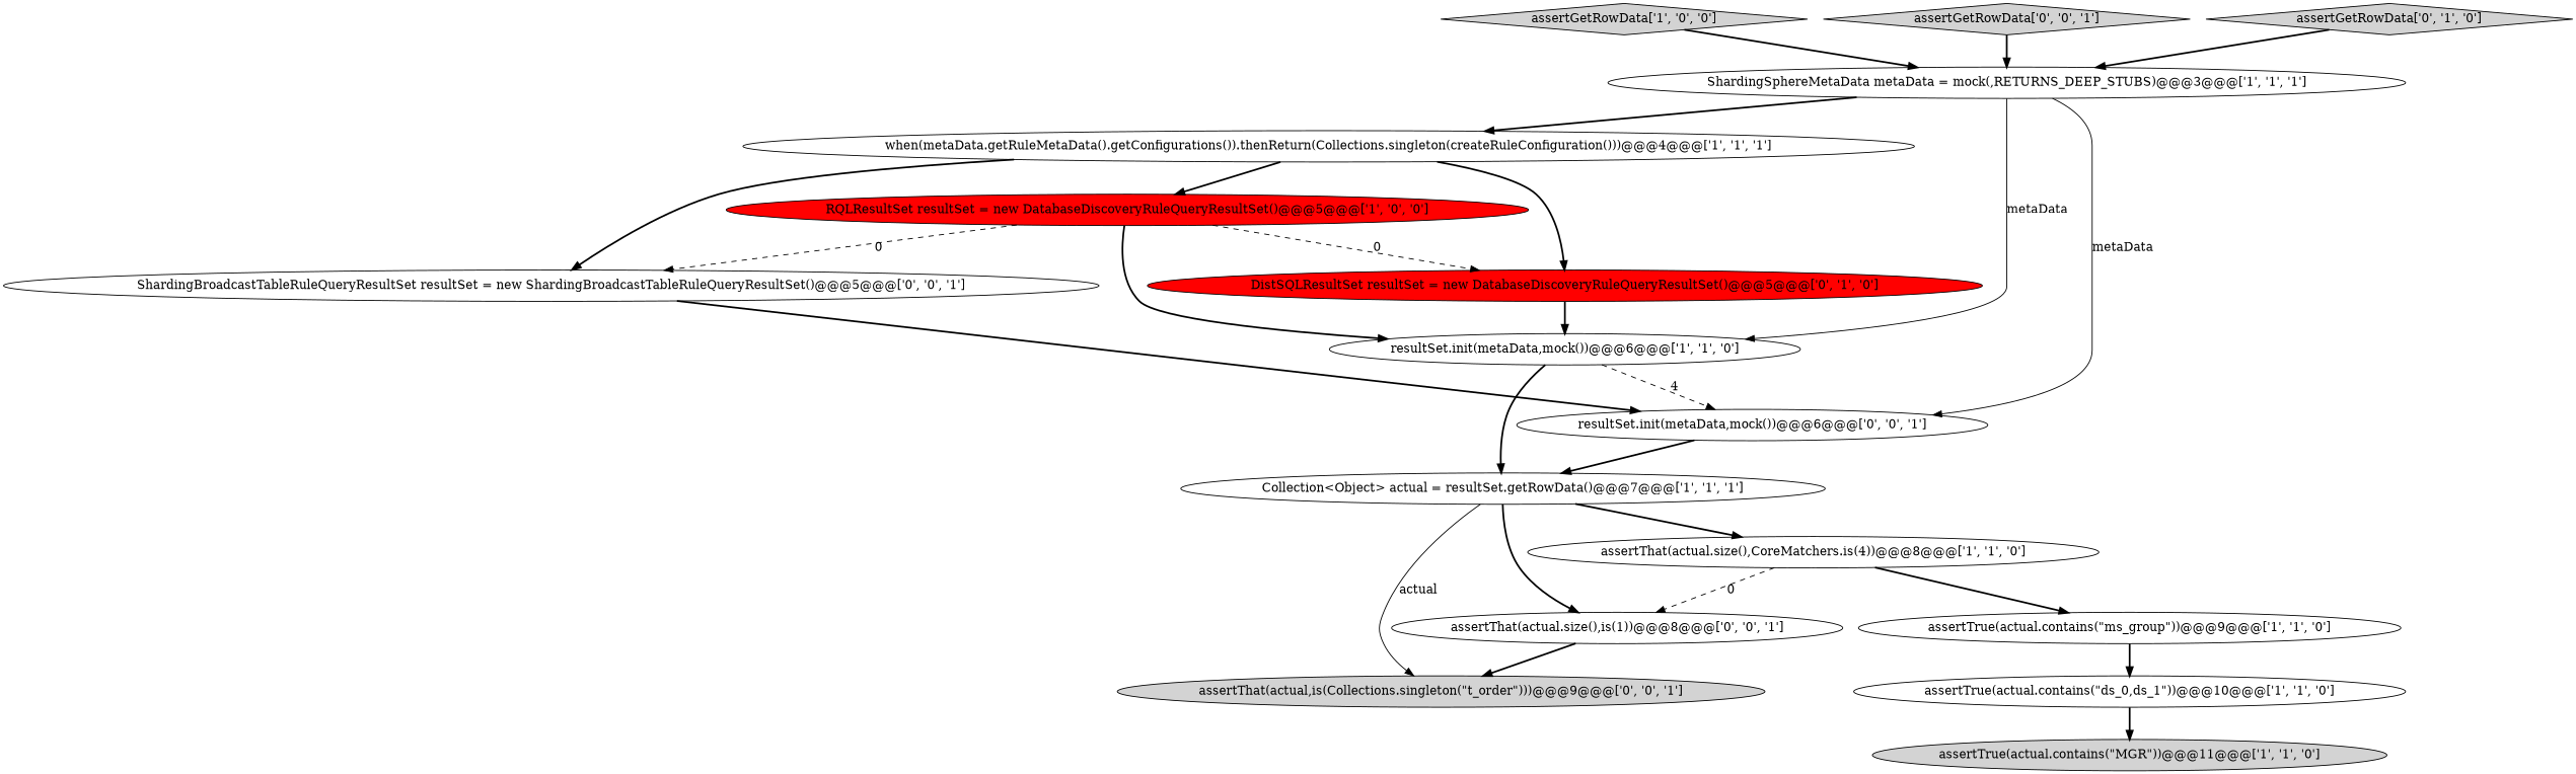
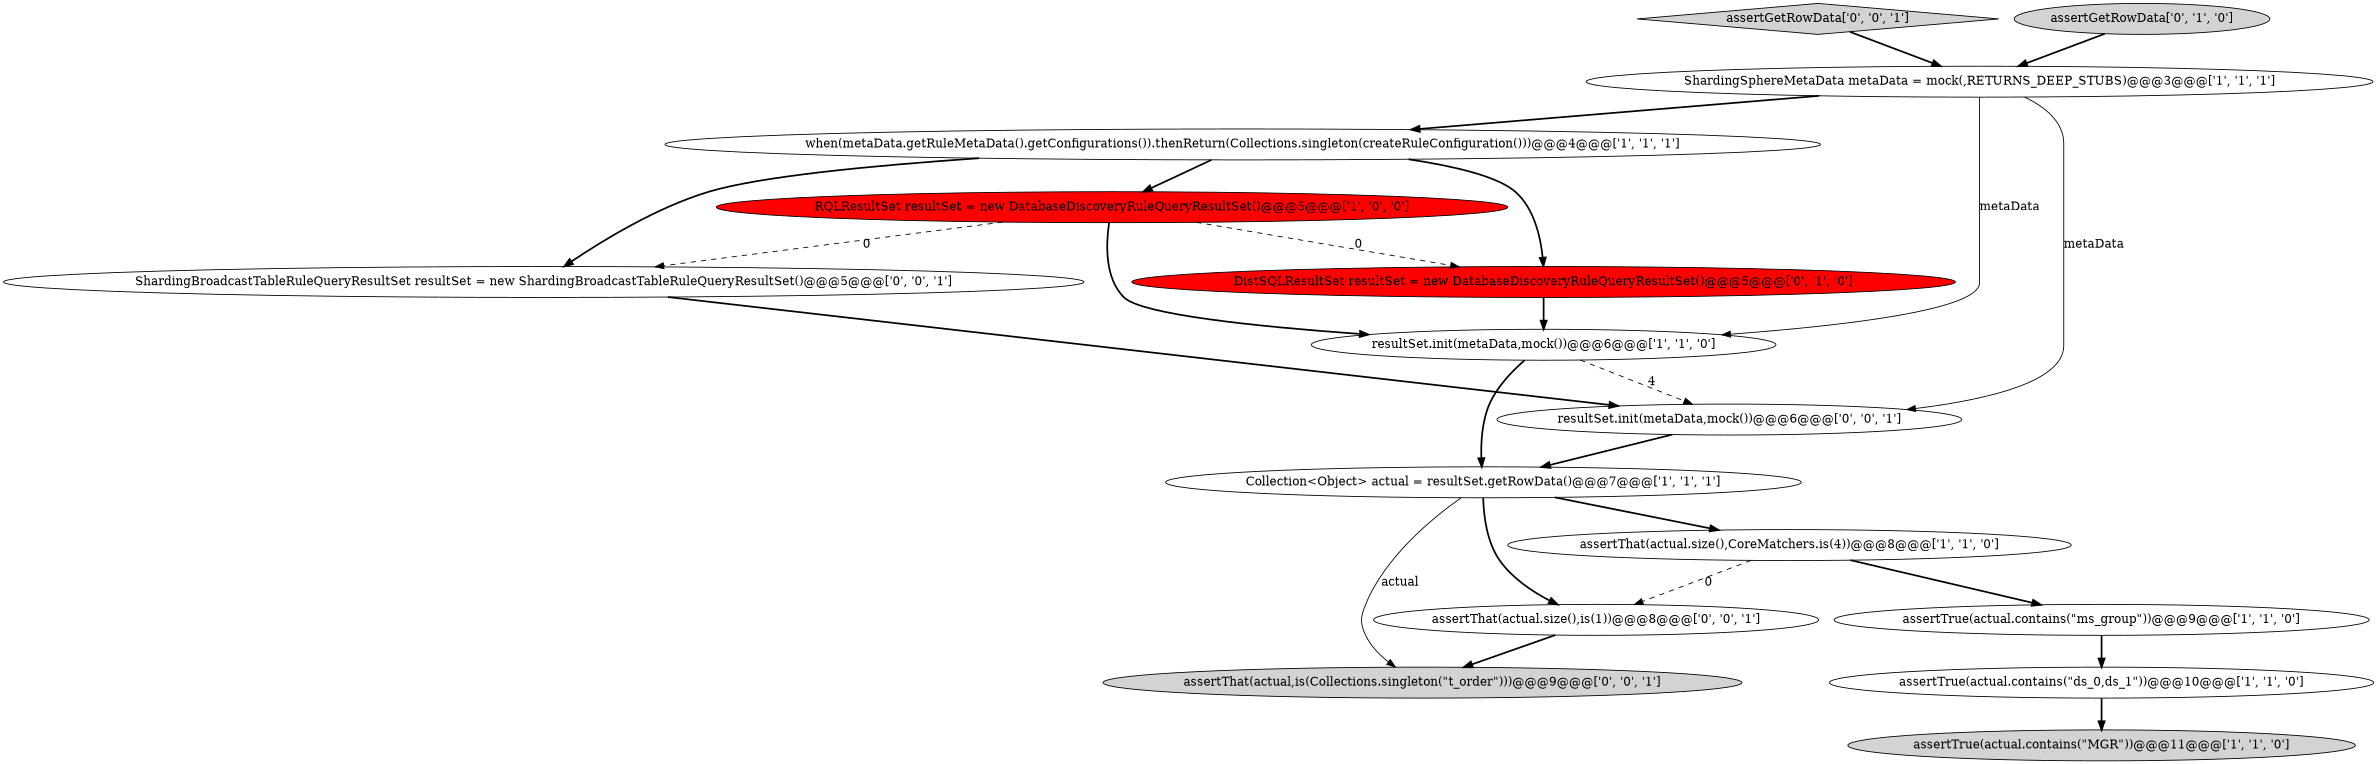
  digraph {
    node [fillcolor=white shape=ellipse style=filled]
    edge [style=bold]
    n1 [label="Collection<Object> actual = resultSet.getRowData()@@@7@@@['1', '1', '1']"]
    n2 [label="assertThat(actual.size(),is(1))@@@8@@@['0', '0', '1']"]
    n3 [fillcolor=lightgray label="assertThat(actual,is(Collections.singleton(\"t_order\")))@@@9@@@['0', '0', '1']"]
    n4 [label="assertThat(actual.size(),CoreMatchers.is(4))@@@8@@@['1', '1', '0']"]
    n5 [label="assertTrue(actual.contains(\"ms_group\"))@@@9@@@['1', '1', '0']"]
    n6 [label="assertTrue(actual.contains(\"ds_0,ds_1\"))@@@10@@@['1', '1', '0']"]
    n7 [fillcolor=lightgray label="assertTrue(actual.contains(\"MGR\"))@@@11@@@['1', '1', '0']"]
-   n8 [fillcolor=lightgray label="assertGetRowData['1', '0', '0']" shape=diamond]
    n9 [label="ShardingSphereMetaData metaData = mock(,RETURNS_DEEP_STUBS)@@@3@@@['1', '1', '1']"]
    n10 [label="resultSet.init(metaData,mock())@@@6@@@['1', '1', '0']"]
    n11 [label="resultSet.init(metaData,mock())@@@6@@@['0', '0', '1']"]
    n12 [label="when(metaData.getRuleMetaData().getConfigurations()).thenReturn(Collections.singleton(createRuleConfiguration()))@@@4@@@['1', '1', '1']"]
    n13 [fillcolor=red label="DistSQLResultSet resultSet = new DatabaseDiscoveryRuleQueryResultSet()@@@5@@@['0', '1', '0']"]
    n14 [fillcolor=lightgray label="assertGetRowData['0', '0', '1']" shape=diamond]
    n15 [fillcolor=red label="RQLResultSet resultSet = new DatabaseDiscoveryRuleQueryResultSet()@@@5@@@['1', '0', '0']"]
    n16 [label="ShardingBroadcastTableRuleQueryResultSet resultSet = new ShardingBroadcastTableRuleQueryResultSet()@@@5@@@['0', '0', '1']"]
-   n17 [fillcolor=lightgray label="assertGetRowData['0', '1', '0']" shape=diamond]
+   n17 [fillcolor=lightgray label="assertGetRowData['0', '1', '0']"]
    n1 -> n2
    n1 -> n3 [label=actual style=solid]
    n1 -> n4
    n2 -> n3
    n4 -> n2 [label=0 style=dashed]
    n4 -> n5
    n5 -> n6
    n6 -> n7
-   n8 -> n9
    n9 -> n10 [label=metaData style=solid]
    n9 -> n11 [label=metaData style=solid]
    n9 -> n12
    n10 -> n1
    n10 -> n11 [label=4 style=dashed]
    n11 -> n1
    n12 -> n13
    n12 -> n15
    n12 -> n16
    n13 -> n10
    n14 -> n9
    n15 -> n10
    n15 -> n13 [label=0 style=dashed]
    n15 -> n16 [label=0 style=dashed]
    n16 -> n11
    n17 -> n9
  }
